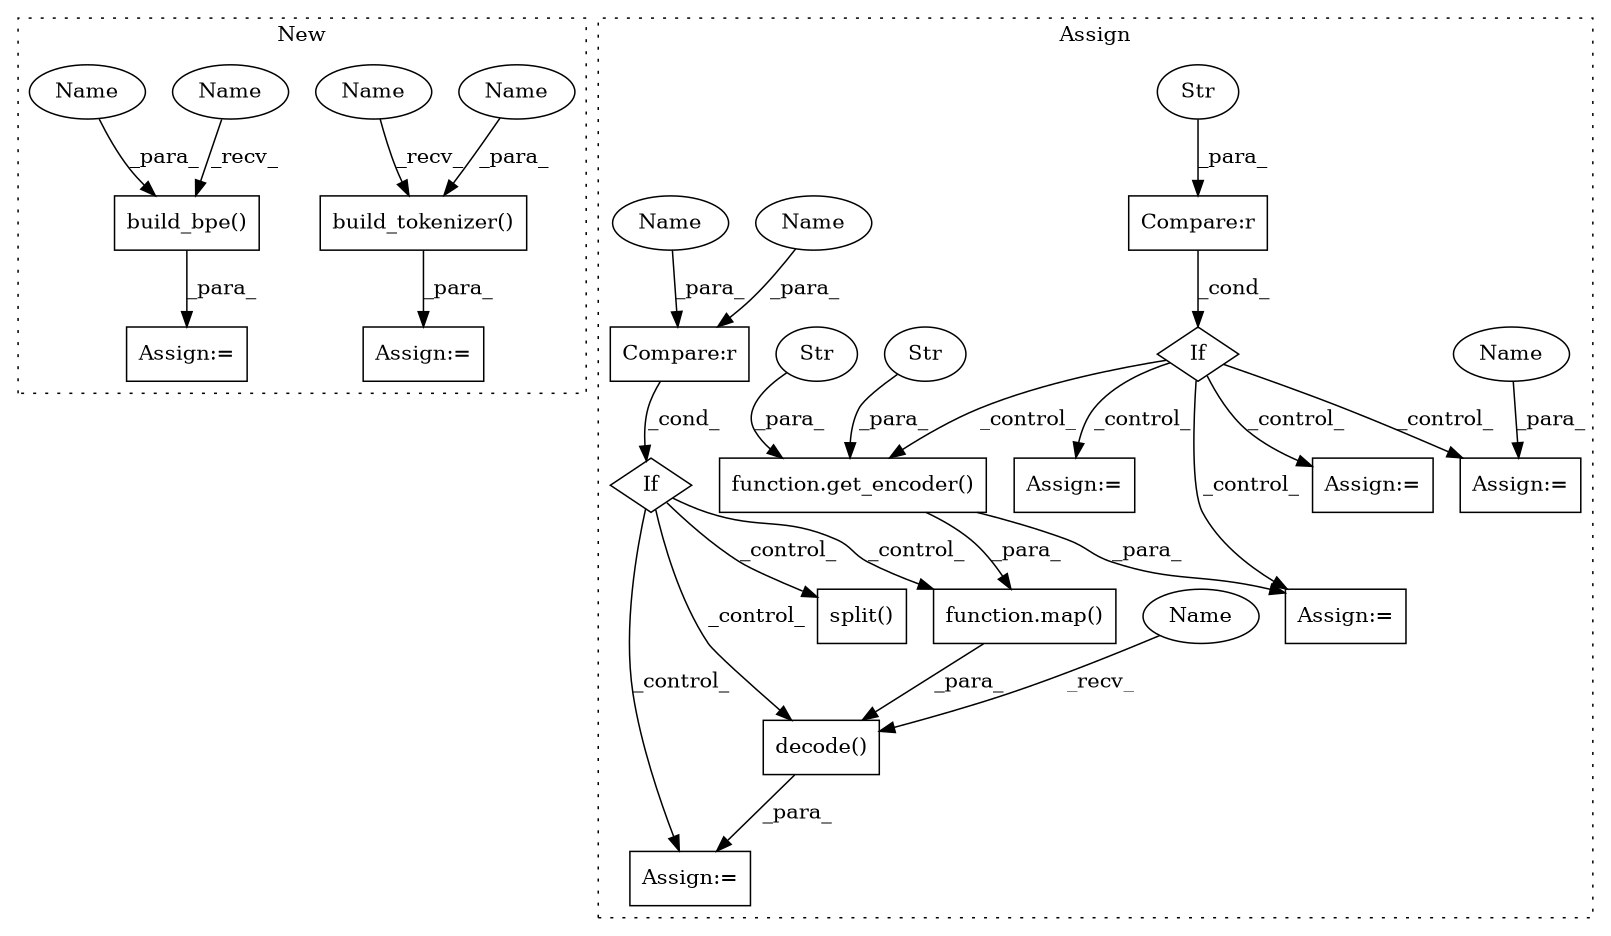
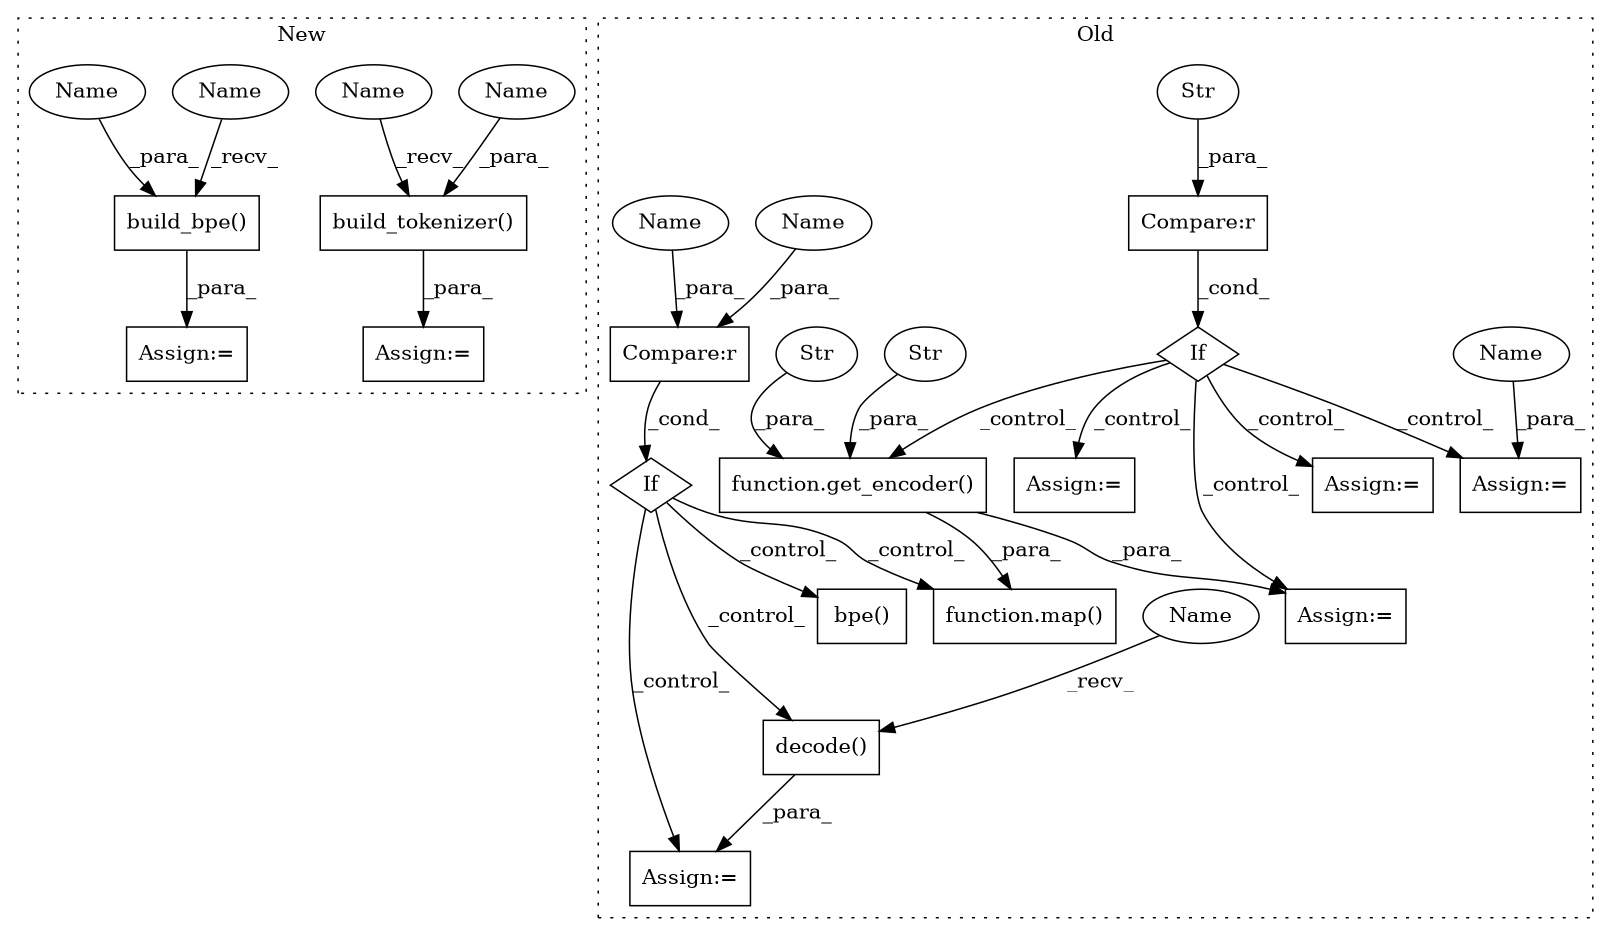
  digraph {
    node [a=87 l=3 s=5698 shape=box]
    n1 [a=75 l="27,1" label="build_tokenizer()" s="3202,3233"]
    n2 [a=75 l="21,1" label="build_bpe()" s="3245,3270"]
    n3 [a=68 label="Assign:=" s=3199]
    n4 [a=68 label="Assign:=" s=3242]
    n5 [l=4 label=Name s=3229 shape=ellipse]
    n6 [l=4 label=Name s=3266 shape=ellipse]
    n7 [l=10 label=Name s=3202 shape=ellipse]
    n8 [l=10 label=Name s=3245 shape=ellipse]
    n9 [a=96 label=If s=3152 shape=diamond]
    n10 [a=40 l=25 label="Compare:r" s=3155]
    n11 [a=66 l=6 label=Str s=3174 shape=ellipse]
    n12 [a=75 l="25,11" label="function.get_encoder()" s="3263,3361"]
    n13 [a=66 l=31 label=Str s=3288 shape=ellipse]
    n14 [a=66 l=28 label=Str s=3333 shape=ellipse]
    n15 [a=68 label="Assign:=" s=3390]
    n16 [a=68 label="Assign:=" s=3466]
    n17 [a=68 label="Assign:=" s=3260]
    n18 [a=40 l=19 label="Compare:r"]
    n19 [a=96 label=If s=5695 shape=diamond]
-   n20 [a=75 l=24 label="split()" s=5774]
+   n20 [a=75 l=24 label="bpe()" s=5774]
    n21 [a=75 l="15,1" label="decode()" s="5750,5799"]
    n22 [a=75 l="4,1" label="function.map()" s="5765,5798"]
    n23 [a=68 label="Assign:=" s=3491]
    n24 [a=68 label="Assign:=" s=5747]
    n25 [l=7 label=Name s=5750 shape=ellipse]
    n26 [l=7 label=Name shape=ellipse]
    n27 [l=4 label=Name s=3469 shape=ellipse]
    n28 [l=4 label=Name s=5713 shape=ellipse]
    subgraph cluster_1 {
      label=New
      style=dotted
      n1
      n2
      n3
      n4
      n5
      n6
      n7
      n8
    }
    subgraph cluster_2 {
-     label=Assign
+     label=Old
      style=dotted
      n9
      n10
      n11
      n12
      n13
      n14
      n15
      n16
      n17
      n18
      n19
      n20
      n21
      n22
      n23
      n24
      n25
      n26
      n27
      n28
    }
    n1 -> n3 [label=_para_]
    n2 -> n4 [label=_para_]
    n5 -> n1 [label=_para_]
    n6 -> n2 [label=_para_]
    n7 -> n1 [label=_recv_]
    n8 -> n2 [label=_recv_]
    n9 -> n12 [label=_control_]
    n9 -> n15 [label=_control_]
    n9 -> n16 [label=_control_]
    n9 -> n17 [label=_control_]
    n9 -> n23 [label=_control_]
    n10 -> n9 [label=_cond_]
    n11 -> n10 [label=_para_]
    n12 -> n17 [label=_para_]
    n12 -> n22 [label=_para_]
    n13 -> n12 [label=_para_]
    n14 -> n12 [label=_para_]
    n18 -> n19 [label=_cond_]
    n19 -> n20 [label=_control_]
    n19 -> n21 [label=_control_]
    n19 -> n22 [label=_control_]
    n19 -> n24 [label=_control_]
    n21 -> n24 [label=_para_]
-   n22 -> n21 [label=_para_]
    n25 -> n21 [label=_recv_]
    n26 -> n18 [label=_para_]
    n27 -> n16 [label=_para_]
    n28 -> n18 [label=_para_]
  }
